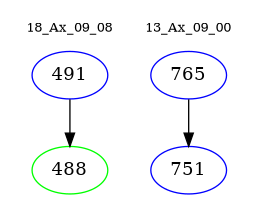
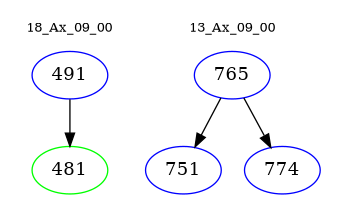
  digraph {
    node [color=blue]
    edge [color=black]
    n1 [label=491]
-   n2 [color=green label=488]
+   n2 [color=green label=481]
    n3 [label=765]
    n4 [label=751]
+   n5 [label=774]
    subgraph cluster_1 {
      color=white
      fontsize=10
-     label="18_Ax_09_08"
+     label="18_Ax_09_00"
      n1
      n2
    }
    subgraph cluster_2 {
      color=white
      fontsize=10
      label="13_Ax_09_00"
      n3
      n4
+     n5
    }
    n1 -> n2
    n3 -> n4
+   n3 -> n5
  }
